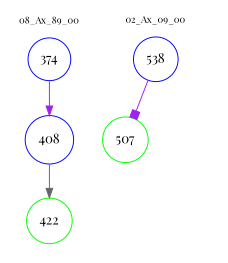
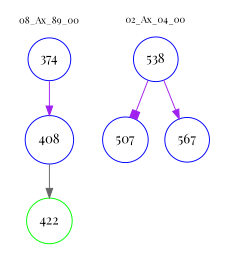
  digraph {
    fontname="Playfair Display"
    node [color=blue fontname="Playfair Display" shape=circle]
    edge [arrowhead=normal color=purple fontname="Playfair Display"]
    n1 [label=374]
    n2 [label=408]
    n3 [color=green label=422]
    n4 [label=538]
-   n5 [color=green label=507]
+   n5 [label=507]
+   n6 [label=567]
    subgraph cluster_1 {
      color=white
      fontsize=10
      label="08_Ax_89_00"
      n1
      n2
      n3
    }
    subgraph cluster_2 {
      color=white
      fontsize=10
-     label="02_Ax_09_00"
+     label="02_Ax_04_00"
      n4
      n5
+     n6
    }
    n1 -> n2
    n2 -> n3 [color=gray40]
    n4 -> n5 [arrowhead=box]
+   n4 -> n6
  }
